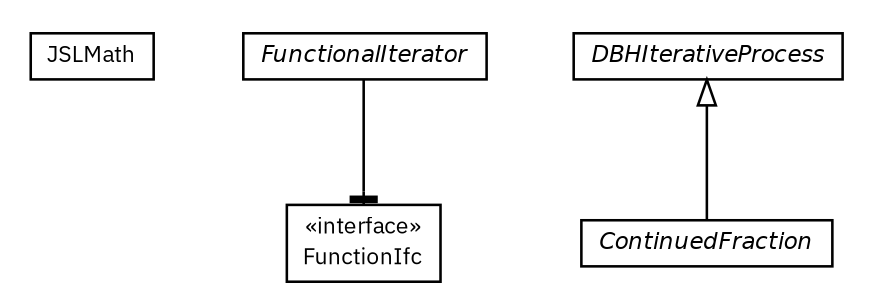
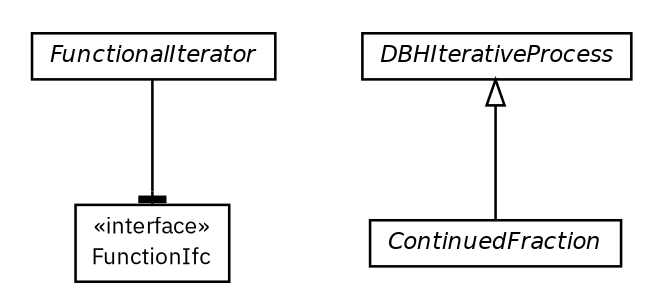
  digraph {
    fontname="IBM Plex Sans"
    nodesep=0.25
    ranksep=0.5
    node [fontcolor=black fontname="IBM Plex Sans" fontsize=9.0 shape=plaintext]
    edge [fontname="IBM Plex Sans" headport=p labelfontname=Helvetica labelfontsize=10 tailport=p]
-   n1 [label=<<table title="jsl.utilities.math.JSLMath" border="0" cellborder="1" cellspacing="0" cellpadding="2" port="p" href="./JSLMath.html"> 		<tr><td><table border="0" cellspacing="0" cellpadding="1"> <tr><td align="center" balign="center"> JSLMath </td></tr> 		</table></td></tr> 		</table>>]
    n2 [label=<<table title="jsl.utilities.math.FunctionIfc" border="0" cellborder="1" cellspacing="0" cellpadding="2" port="p" href="./FunctionIfc.html"> 		<tr><td><table border="0" cellspacing="0" cellpadding="1"> <tr><td align="center" balign="center"> &#171;interface&#187; </td></tr> <tr><td align="center" balign="center"> FunctionIfc </td></tr> 		</table></td></tr> 		</table>>]
    n3 [label=<<table title="jsl.utilities.math.FunctionalIterator" border="0" cellborder="1" cellspacing="0" cellpadding="2" port="p" href="./FunctionalIterator.html"> 		<tr><td><table border="0" cellspacing="0" cellpadding="1"> <tr><td align="center" balign="center"><font face="Helvetica-Oblique"> FunctionalIterator </font></td></tr> 		</table></td></tr> 		</table>>]
    n4 [label=<<table title="jsl.utilities.math.DBHIterativeProcess" border="0" cellborder="1" cellspacing="0" cellpadding="2" port="p" href="./DBHIterativeProcess.html"> 		<tr><td><table border="0" cellspacing="0" cellpadding="1"> <tr><td align="center" balign="center"><font face="Helvetica-Oblique"> DBHIterativeProcess </font></td></tr> 		</table></td></tr> 		</table>>]
    n5 [label=<<table title="jsl.utilities.math.ContinuedFraction" border="0" cellborder="1" cellspacing="0" cellpadding="2" port="p" href="./ContinuedFraction.html"> 		<tr><td><table border="0" cellspacing="0" cellpadding="1"> <tr><td align="center" balign="center"><font face="Helvetica-Oblique"> ContinuedFraction </font></td></tr> 		</table></td></tr> 		</table>>]
    n3 -> n2 [arrowhead=tee color=black fontcolor=black fontsize=10.0]
    n4 -> n5 [arrowtail=empty dir=back fontsize=10]
  }
